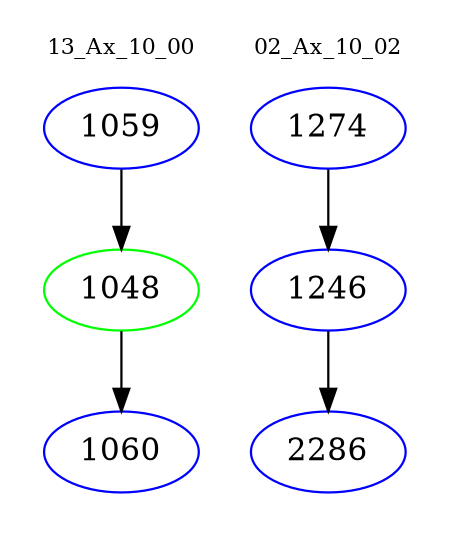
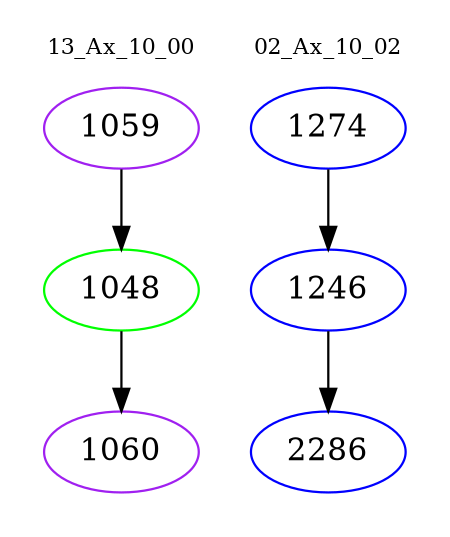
  digraph {
    node [color=blue]
    edge [color=black]
-   n1 [label=1059]
+   n1 [color=purple label=1059]
    n2 [color=green label=1048]
-   n3 [label=1060]
+   n3 [color=purple label=1060]
    n4 [label=1274]
    n5 [label=1246]
    n6 [label=2286]
    subgraph cluster_1 {
      color=white
      fontsize=10
      label="13_Ax_10_00"
      n1
      n2
      n3
    }
    subgraph cluster_2 {
      color=white
      fontsize=10
      label="02_Ax_10_02"
      n4
      n5
      n6
    }
    n1 -> n2
    n2 -> n3
    n4 -> n5
    n5 -> n6
  }
